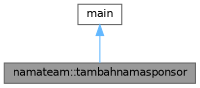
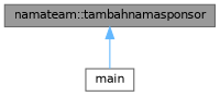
  digraph {
    rankdir=TB
    node [fontname=Helvetica fontsize=10 shape=box style=filled]
    n1 [color=gray40 fillcolor=grey60 fontcolor=black height=0.2 label="namateam::tambahnamasponsor" width=0.4]
    n2 [color=grey40 fillcolor=white height=0.2 label=main width=0.4]
-   n2 -> n1 [color=steelblue1 dir=back fontname=Helvetica fontsize=10 labelfontname=Helvetica labelfontsize=10 style=solid]
+   n1 -> n2 [color=steelblue1 dir=back fontname=Helvetica fontsize=10 labelfontname=Helvetica labelfontsize=10 style=solid]
  }
